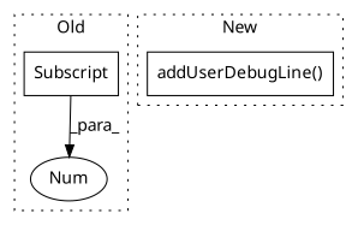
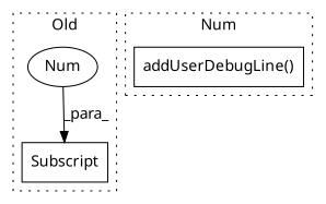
  digraph {
    fontname="Noto Sans"
    node [shape=box fontname="Noto Sans"]
    n1 [a=63 l="9,0" label=Subscript s="50015,0"]
    n2 [a=76 l=1 label=Num s=50022 shape=ellipse]
    n3 [a=75 l="28,15" label="addUserDebugLine()" s="37554,37600"]
    subgraph cluster_1 {
      label=Old
      style=dotted
      n1
      n2
    }
    subgraph cluster_2 {
-     label=New
+     label=Num
      style=dotted
      n3
    }
-   n1 -> n2 [label=_para_ fontname="Noto Sans"]
+   n2 -> n1 [label=_para_ fontname="Noto Sans"]
  }
